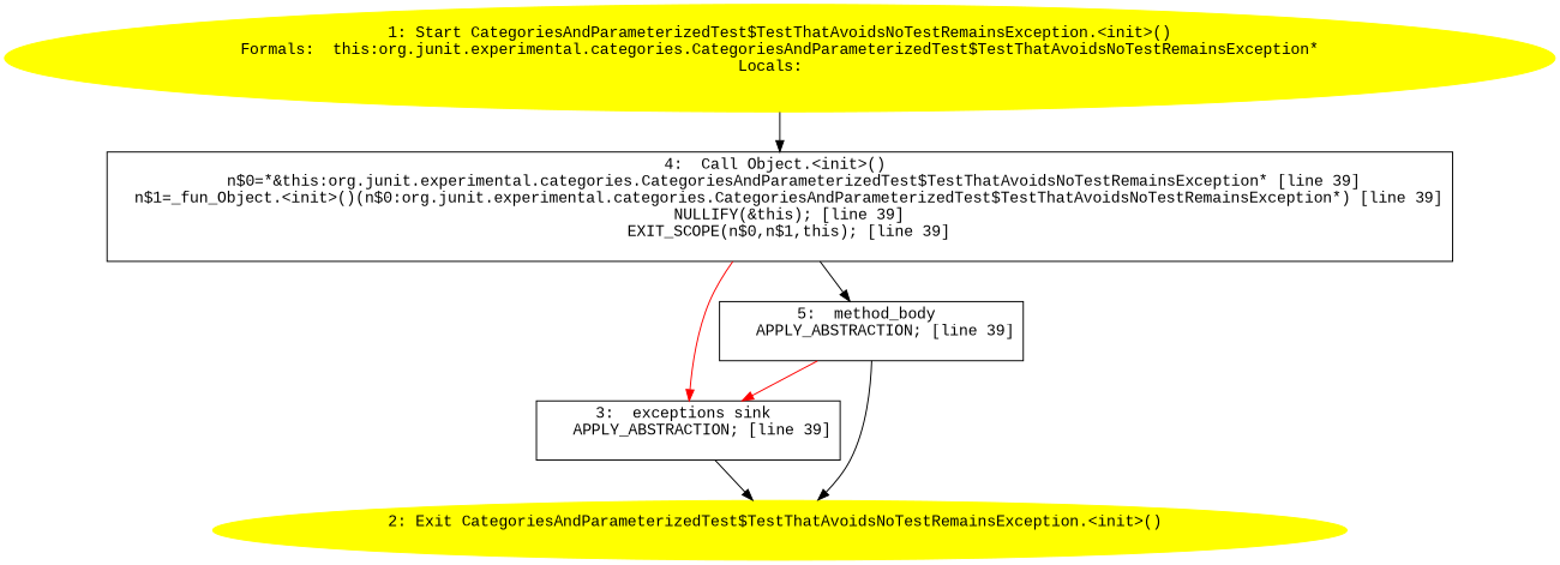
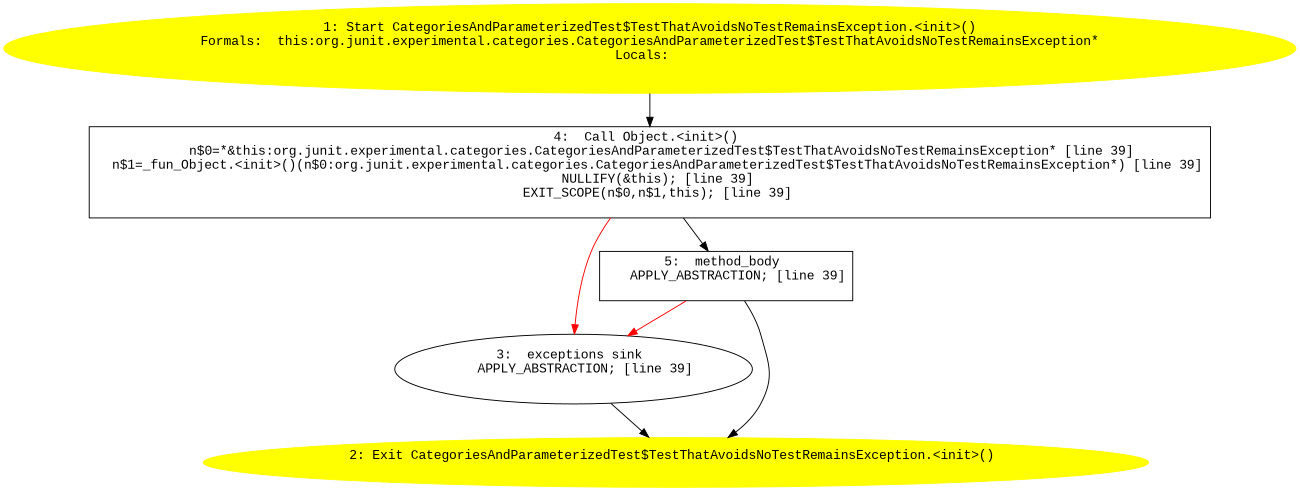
  digraph {
    fontname="Liberation Mono"
    node [fontname="Liberation Mono" shape=box]
    edge [fontname="Liberation Mono"]
    n1 [color=yellow label="1: Start CategoriesAndParameterizedTest$TestThatAvoidsNoTestRemainsException.<init>()\nFormals:  this:org.junit.experimental.categories.CategoriesAndParameterizedTest$TestThatAvoidsNoTestRemainsException*\nLocals:  \n  " style=filled shape=""]
    n2 [label="4:  Call Object.<init>() \n   n$0=*&this:org.junit.experimental.categories.CategoriesAndParameterizedTest$TestThatAvoidsNoTestRemainsException* [line 39]\n  n$1=_fun_Object.<init>()(n$0:org.junit.experimental.categories.CategoriesAndParameterizedTest$TestThatAvoidsNoTestRemainsException*) [line 39]\n  NULLIFY(&this); [line 39]\n  EXIT_SCOPE(n$0,n$1,this); [line 39]\n "]
-   n3 [label="3:  exceptions sink \n   APPLY_ABSTRACTION; [line 39]\n "]
+   n3 [label="3:  exceptions sink \n   APPLY_ABSTRACTION; [line 39]\n " shape=ellipse]
    n4 [label="5:  method_body \n   APPLY_ABSTRACTION; [line 39]\n "]
    n5 [color=yellow label="2: Exit CategoriesAndParameterizedTest$TestThatAvoidsNoTestRemainsException.<init>() \n  " style=filled shape=""]
    n1 -> n2
    n2 -> n3 [color=red]
    n2 -> n4
    n3 -> n5
    n4 -> n3 [color=red]
    n4 -> n5
  }
